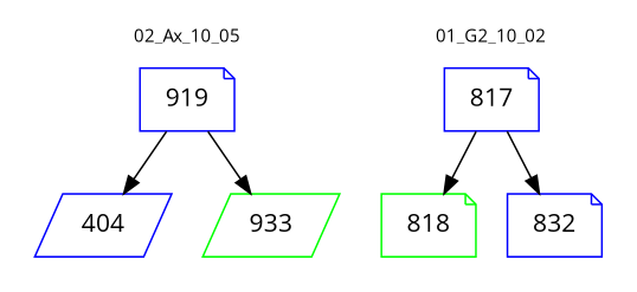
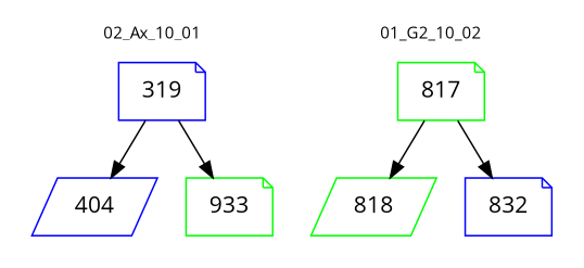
  digraph {
    fontname="Open Sans"
    node [color=blue fontname="Open Sans" shape=note]
    edge [color=black fontname="Open Sans"]
-   n1 [label=919]
+   n1 [label=319]
    n2 [label=404 shape=parallelogram]
-   n3 [color=green label=933 shape=parallelogram]
-   n4 [label=817]
-   n5 [color=green label=818]
+   n3 [color=green label=933]
+   n4 [color=green label=817]
+   n5 [color=green label=818 shape=parallelogram]
    n6 [label=832]
    subgraph cluster_1 {
      color=white
      fontsize=10
-     label="02_Ax_10_05"
+     label="02_Ax_10_01"
      n1
      n2
      n3
    }
    subgraph cluster_2 {
      color=white
      fontsize=10
      label="01_G2_10_02"
      n4
      n5
      n6
    }
    n1 -> n2
    n1 -> n3
    n4 -> n5
    n4 -> n6
  }
